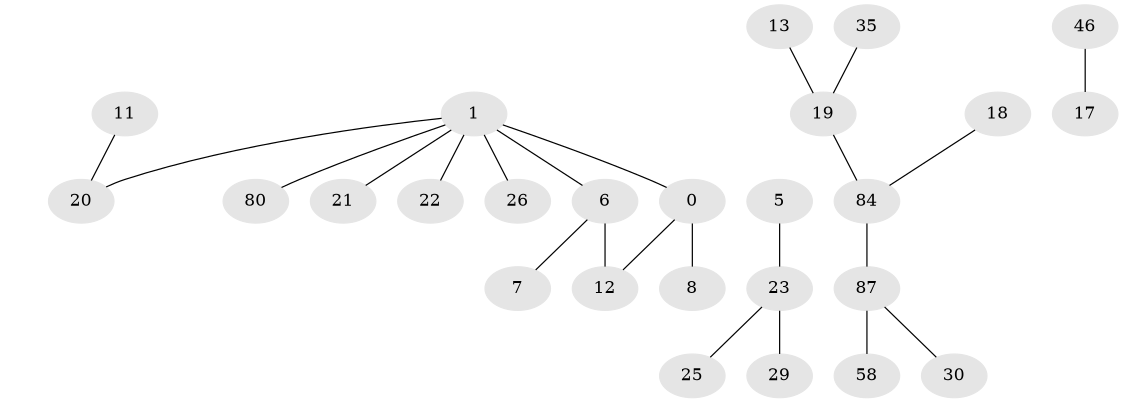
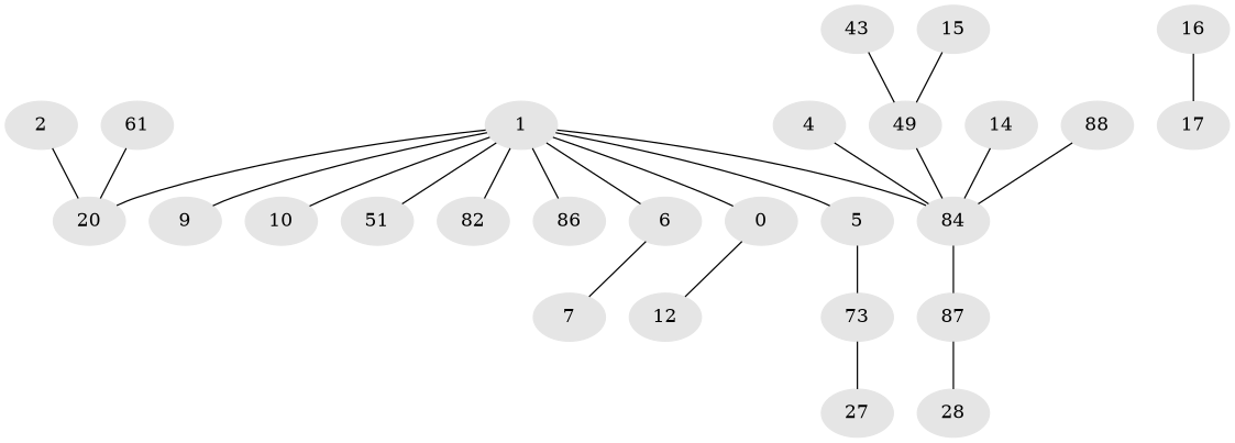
  graph {
    node [color=gray90 style=filled]
    edge [weight=1.0]
    n1 [label=0]
    1
    5
-   10 [label=80]
+   9
+   10
    20
-   21
-   22
+   21 [label=51]
+   22 [label=82]
    n9 [label=84]
-   26
+   26 [label=86]
    6
-   8
    12
-   23
+   23 [label=73]
    n15 [label=87]
-   25
-   29
+   2
+   4
+   29 [label=27]
    7
-   11
-   13
-   19
-   15 [label=35]
-   16 [label=46]
+   11 [label=61]
+   13 [label=43]
+   19 [label=49]
+   14
+   15
+   16
    17
-   18
-   28 [label=58]
-   30
-   n1 -- 8
+   18 [label=88]
+   28
    n1 -- 12
    1 -- n1
+   1 -- 5
+   1 -- 9
    1 -- 10
    1 -- 20
    1 -- 21
    1 -- 22
+   1 -- n9
    1 -- 26
    1 -- 6
    5 -- 23
    n9 -- n15
-   6 -- 12
    6 -- 7
-   23 -- 25
    23 -- 29
    n15 -- 28
-   n15 -- 30
+   2 -- 20
+   4 -- n9
    11 -- 20
    13 -- 19
    19 -- n9
+   14 -- n9
    15 -- 19
    16 -- 17
    18 -- n9
  }
